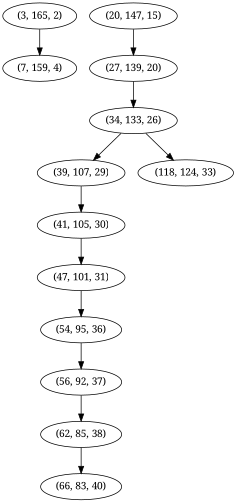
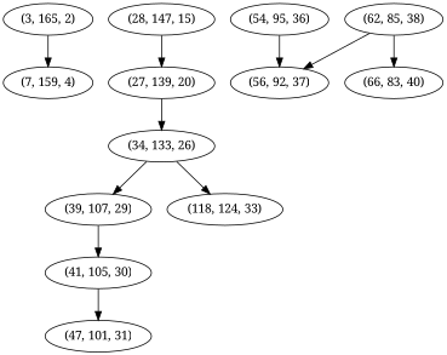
  digraph {
    fontname="Noto Serif"
    node [fontname="Noto Serif"]
    edge [fontname="Noto Serif"]
    "(3, 165, 2)"
    "(7, 159, 4)"
-   "(20, 147, 15)"
+   "(20, 147, 15)" [label="(28, 147, 15)"]
    "(27, 139, 20)"
    "(34, 133, 26)"
    "(39, 107, 29)"
    "(118, 124, 33)"
    "(41, 105, 30)"
    "(47, 101, 31)"
    "(54, 95, 36)"
    "(56, 92, 37)"
    "(62, 85, 38)"
    "(66, 83, 40)"
    "(3, 165, 2)" -> "(7, 159, 4)"
    "(20, 147, 15)" -> "(27, 139, 20)"
    "(27, 139, 20)" -> "(34, 133, 26)"
    "(34, 133, 26)" -> "(39, 107, 29)"
    "(34, 133, 26)" -> "(118, 124, 33)"
    "(39, 107, 29)" -> "(41, 105, 30)"
    "(41, 105, 30)" -> "(47, 101, 31)"
-   "(47, 101, 31)" -> "(54, 95, 36)"
    "(54, 95, 36)" -> "(56, 92, 37)"
-   "(56, 92, 37)" -> "(62, 85, 38)"
+   "(62, 85, 38)" -> "(56, 92, 37)"
    "(62, 85, 38)" -> "(66, 83, 40)"
  }
